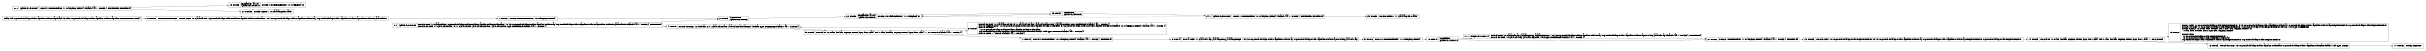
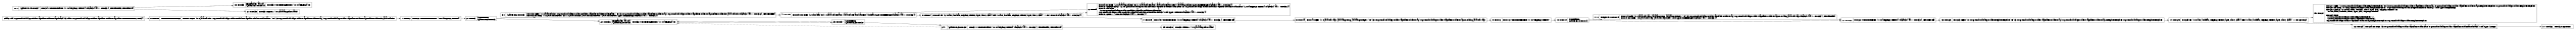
  digraph {
    rankdir=LR
    node [shape=record]
    n1 [label="{0\:\ 0x0000|MTH_ENTER_BLOCK\l|0x0000: IGET  (r0 I:java.util.List\<org.osmdroid.tileprovider.modules.MapTileModuleProviderBase\>) = (r3 I:org.osmdroid.tileprovider.MapTileProviderArray) org.osmdroid.tileprovider.MapTileProviderArray.mTileProviderList java.util.List \l}"]
    n2 [label="{1\:\ 0x0002|0x0002: MONITOR_ENTER  (r0 I:?[OBJECT, ARRAY]) \l}"]
    n3 [label="{2\:\ 0x0003|SYNTHETIC\lSplitter:B:2:0x0003\l}"]
    n4 [label="{3\:\ ?|Splitter:B:2:0x0003\l|0x0003: IGET  (r1 I:java.util.List\<org.osmdroid.tileprovider.modules.MapTileModuleProviderBase\>) = (r3 I:org.osmdroid.tileprovider.MapTileProviderArray) org.osmdroid.tileprovider.MapTileProviderArray.mTileProviderList java.util.List A[Catch:\{ all \-\> 0x0036 \}, TRY_ENTER]\l0x0005: INVOKE  (r1 I:java.util.Iterator) = (r1 I:java.util.List) java.util.List.iterator():java.util.Iterator type: INTERFACE A[Catch:\{ all \-\> 0x0036 \}]\l}"]
    n5 [label="{22\:\ 0x0036|ExcHandler: all null\lSplitter:B:2:0x0003\l|0x0036: MOVE_EXCEPTION  (r1 I:?[OBJECT]) =  \l}"]
    n6 [label="{4\:\ 0x0009|0x0009: INVOKE  (r2 I:boolean) = (r1 I:java.util.Iterator) java.util.Iterator.hasNext():boolean type: INTERFACE A[Catch:\{ all \-\> 0x0036 \}]\l}"]
    n7 [label="{23\:\ 0x0037|SYNTHETIC\lSplitter:B:23:0x0037\l}"]
    n8 [label="{5\:\ 0x000d|0x000d: IF  (r2 I:?[int, boolean, OBJECT, ARRAY, byte, short, char]) == (0 ?[int, boolean, OBJECT, ARRAY, byte, short, char])  \-\> B:7:0x0019 A[Catch:\{ all \-\> 0x0036 \}]\l}"]
    n9 [label="{6\:\ 0x000f|0x000f: INVOKE  (r2 I:java.lang.Object) = (r1 I:java.util.Iterator) java.util.Iterator.next():java.lang.Object type: INTERFACE A[Catch:\{ all \-\> 0x0036 \}]\l0x0013: CHECK_CAST  (r2 I:org.osmdroid.tileprovider.modules.MapTileModuleProviderBase) = (org.osmdroid.tileprovider.modules.MapTileModuleProviderBase) (r2 I:?[OBJECT, ARRAY]) A[Catch:\{ all \-\> 0x0036 \}]\l0x0015: INVOKE  \l  (r2 I:org.osmdroid.tileprovider.modules.MapTileModuleProviderBase)\l org.osmdroid.tileprovider.modules.MapTileModuleProviderBase.detach():void type: VIRTUAL A[Catch:\{ all \-\> 0x0036 \}]\l0x0018: GOTO  \-\> 0x0009 A[Catch:\{ all \-\> 0x0036 \}]\l}"]
    n10 [label="{7\:\ 0x0019|0x0019: MONITOR_EXIT  (r0 I:?[OBJECT, ARRAY]) A[Catch:\{ all \-\> 0x0036 \}, TRY_LEAVE]\l}"]
    n11 [label="{8\:\ 0x001a|0x001a: IGET  (r1 I:java.util.Map\<java.lang.Long, java.lang.Integer\>) = (r3 I:org.osmdroid.tileprovider.MapTileProviderArray) org.osmdroid.tileprovider.MapTileProviderArray.mWorking java.util.Map \l}"]
    n12 [label="{9\:\ 0x001c|0x001c: MONITOR_ENTER  (r1 I:?[OBJECT, ARRAY]) \l}"]
    n13 [label="{10\:\ 0x001d|SYNTHETIC\lSplitter:B:10:0x001d\l}"]
    n14 [label="{11\:\ ?|Integer:B:10:0x001d\l|0x001d: IGET  (r0 I:java.util.Map\<java.lang.Long, java.lang.Integer\>) = (r3 I:org.osmdroid.tileprovider.MapTileProviderArray) org.osmdroid.tileprovider.MapTileProviderArray.mWorking java.util.Map A[Catch:\{ all \-\> 0x0033 \}, TRY_ENTER]\l0x001f: INVOKE  (r0 I:java.util.Map) java.util.Map.clear():void type: INTERFACE A[Catch:\{ all \-\> 0x0033 \}]\l}"]
    n15 [label="{12\:\ 0x0022|0x0022: MONITOR_EXIT  (r1 I:?[OBJECT, ARRAY]) A[Catch:\{ all \-\> 0x0033 \}, TRY_LEAVE]\l}"]
    n16 [label="{18\:\ 0x0033|ExcHandler: all null\lSplitter:B:10:0x001d\l|0x0033: MOVE_EXCEPTION  (r0 I:?[OBJECT]) =  \l}"]
    n17 [label="{13\:\ 0x0023|0x0023: IGET  (r0 I:org.osmdroid.tileprovider.IRegisterReceiver) = (r3 I:org.osmdroid.tileprovider.MapTileProviderArray) org.osmdroid.tileprovider.MapTileProviderArray.mRegisterReceiver org.osmdroid.tileprovider.IRegisterReceiver \l}"]
    n18 [label="{14\:\ 0x0025|0x0025: IF  (r0 I:?[int, boolean, OBJECT, ARRAY, byte, short, char]) == (0 ?[int, boolean, OBJECT, ARRAY, byte, short, char])  \-\> B:16:0x002f \l}"]
    n19 [label="{15\:\ 0x0027|0x0027: IGET  (r0 I:org.osmdroid.tileprovider.IRegisterReceiver) = (r3 I:org.osmdroid.tileprovider.MapTileProviderArray) org.osmdroid.tileprovider.MapTileProviderArray.mRegisterReceiver org.osmdroid.tileprovider.IRegisterReceiver \l0x0029: INVOKE  (r0 I:org.osmdroid.tileprovider.IRegisterReceiver) org.osmdroid.tileprovider.IRegisterReceiver.destroy():void type: INTERFACE \l0x002c: CONST  (r0 I:?[int, float, boolean, short, byte, char, OBJECT, ARRAY]) = \l  (0 ?[int, float, boolean, short, byte, char, OBJECT, ARRAY])\l \l0x002d: IPUT  \l  (r0 I:org.osmdroid.tileprovider.IRegisterReceiver)\l  (r3 I:org.osmdroid.tileprovider.MapTileProviderArray)\l org.osmdroid.tileprovider.MapTileProviderArray.mRegisterReceiver org.osmdroid.tileprovider.IRegisterReceiver \l}"]
    n20 [label="{16\:\ 0x002f|0x002f: INVOKE  (r3 I:org.osmdroid.tileprovider.MapTileProviderBase) org.osmdroid.tileprovider.MapTileProviderBase.detach():void type: SUPER \l}"]
    n21 [label="{17\:\ 0x0032|0x0032: RETURN   \l}"]
    n22 [label="{20\:\ ?|Splitter:B:19:0x0034\l|0x0034: MONITOR_EXIT  (r1 I:?[OBJECT, ARRAY]) A[Catch:\{ all \-\> 0x0033 \}, TRY_ENTER, TRY_LEAVE]\l}"]
    n23 [label="{21\:\ 0x0035|0x0035: THROW  (r0 I:java.lang.Throwable) \l}"]
    n24 [label="{24\:\ ?|Splitter:B:23:0x0037\l|0x0037: MONITOR_EXIT  (r0 I:?[OBJECT, ARRAY]) A[Catch:\{ all \-\> 0x0036 \}, TRY_ENTER, TRY_LEAVE]\l}"]
    n25 [label="{25\:\ 0x0038|0x0038: THROW  (r1 I:java.lang.Throwable) \l}"]
    n26 [label="{public void org.osmdroid.tileprovider.MapTileProviderArray.detach((r3 'this' I:org.osmdroid.tileprovider.MapTileProviderArray A[IMMUTABLE_TYPE, THIS])) }"]
    n1 -> n2
    n2 -> n3
-   n4 -> n3
+   n3 -> n4
    n3 -> n5
    n4 -> n6
    n5 -> n7
    n6 -> n8
    n7 -> n5
    n7 -> n24
    n8 -> n9 [style=dashed]
    n8 -> n10
    n9 -> n6
    n10 -> n11
    n11 -> n12
    n12 -> n13
    n13 -> n14
    n13 -> n15
    n14 -> n15
    n15 -> n17
    n17 -> n18
    n18 -> n19 [style=dashed]
    n18 -> n20
    n20 -> n21
    n22 -> n16
    n22 -> n23
    n24 -> n5 [style=dashed]
    n24 -> n25
    n26 -> n1
  }
